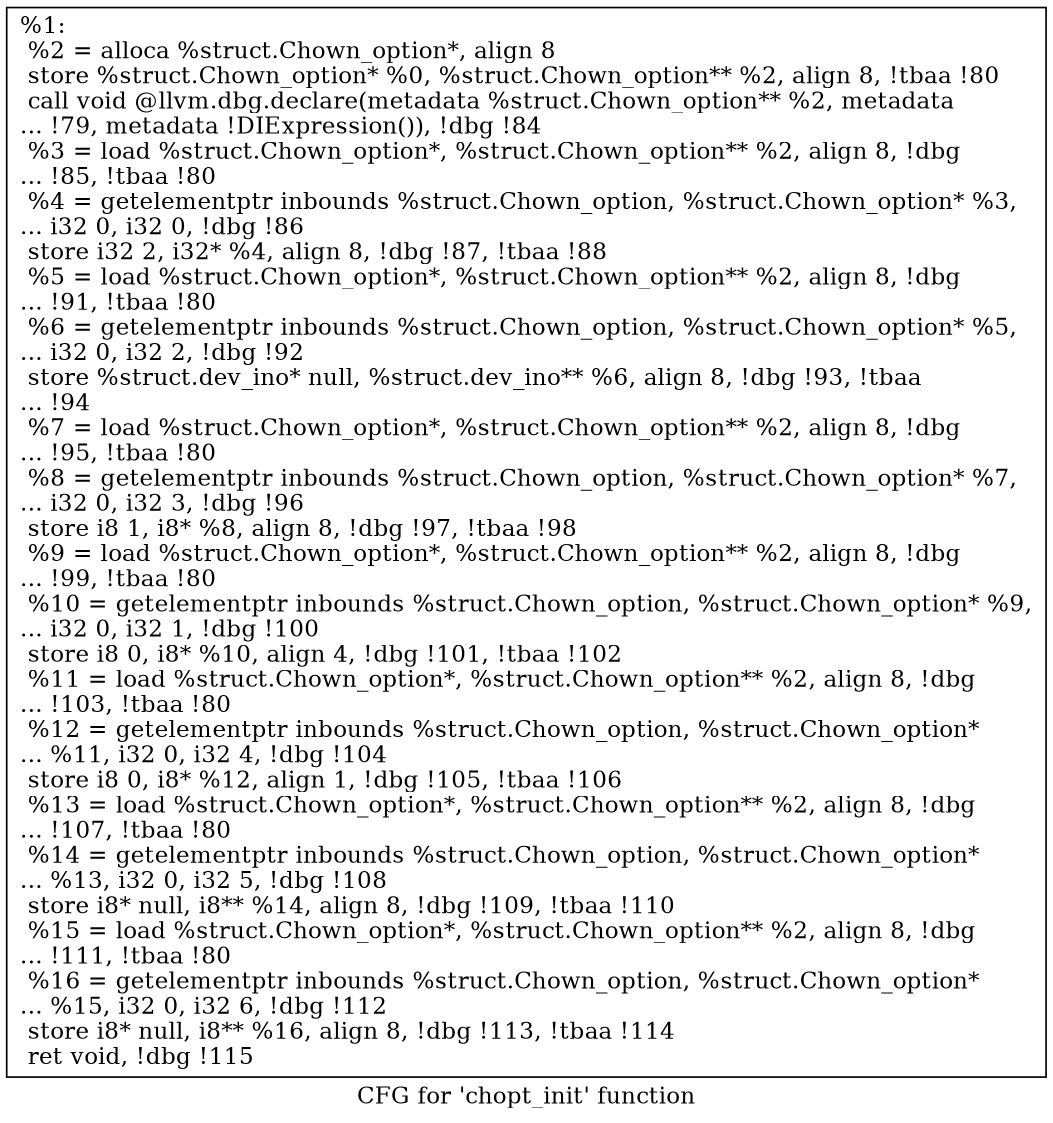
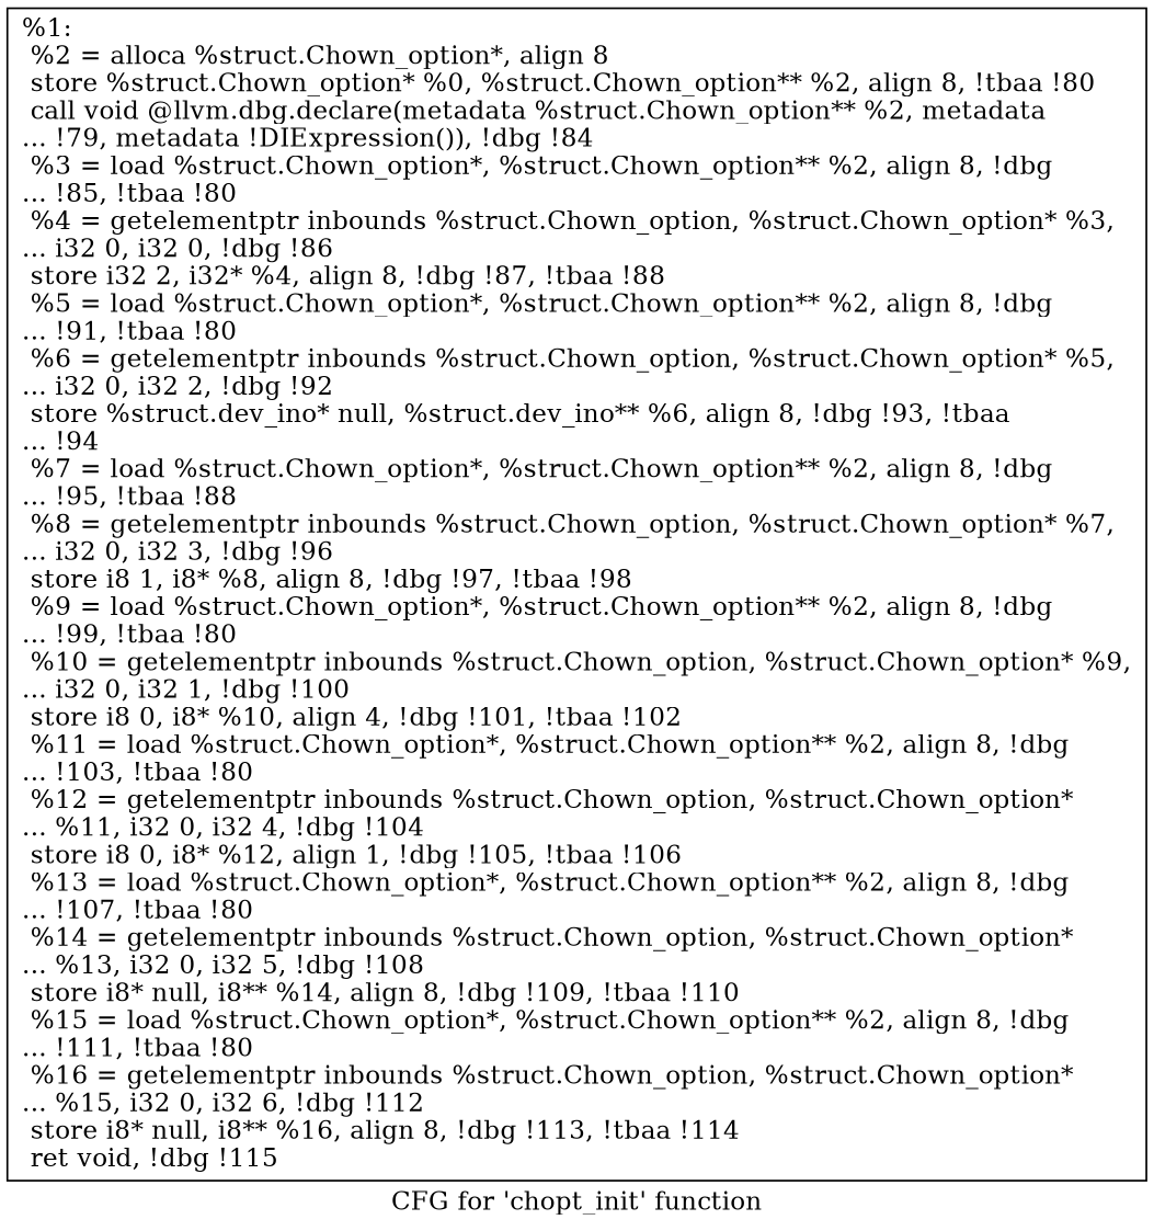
  digraph {
    label="CFG for 'chopt_init' function"
-   n1 [label="{%1:\l  %2 = alloca %struct.Chown_option*, align 8\l  store %struct.Chown_option* %0, %struct.Chown_option** %2, align 8, !tbaa !80\l  call void @llvm.dbg.declare(metadata %struct.Chown_option** %2, metadata\l... !79, metadata !DIExpression()), !dbg !84\l  %3 = load %struct.Chown_option*, %struct.Chown_option** %2, align 8, !dbg\l... !85, !tbaa !80\l  %4 = getelementptr inbounds %struct.Chown_option, %struct.Chown_option* %3,\l... i32 0, i32 0, !dbg !86\l  store i32 2, i32* %4, align 8, !dbg !87, !tbaa !88\l  %5 = load %struct.Chown_option*, %struct.Chown_option** %2, align 8, !dbg\l... !91, !tbaa !80\l  %6 = getelementptr inbounds %struct.Chown_option, %struct.Chown_option* %5,\l... i32 0, i32 2, !dbg !92\l  store %struct.dev_ino* null, %struct.dev_ino** %6, align 8, !dbg !93, !tbaa\l... !94\l  %7 = load %struct.Chown_option*, %struct.Chown_option** %2, align 8, !dbg\l... !95, !tbaa !80\l  %8 = getelementptr inbounds %struct.Chown_option, %struct.Chown_option* %7,\l... i32 0, i32 3, !dbg !96\l  store i8 1, i8* %8, align 8, !dbg !97, !tbaa !98\l  %9 = load %struct.Chown_option*, %struct.Chown_option** %2, align 8, !dbg\l... !99, !tbaa !80\l  %10 = getelementptr inbounds %struct.Chown_option, %struct.Chown_option* %9,\l... i32 0, i32 1, !dbg !100\l  store i8 0, i8* %10, align 4, !dbg !101, !tbaa !102\l  %11 = load %struct.Chown_option*, %struct.Chown_option** %2, align 8, !dbg\l... !103, !tbaa !80\l  %12 = getelementptr inbounds %struct.Chown_option, %struct.Chown_option*\l... %11, i32 0, i32 4, !dbg !104\l  store i8 0, i8* %12, align 1, !dbg !105, !tbaa !106\l  %13 = load %struct.Chown_option*, %struct.Chown_option** %2, align 8, !dbg\l... !107, !tbaa !80\l  %14 = getelementptr inbounds %struct.Chown_option, %struct.Chown_option*\l... %13, i32 0, i32 5, !dbg !108\l  store i8* null, i8** %14, align 8, !dbg !109, !tbaa !110\l  %15 = load %struct.Chown_option*, %struct.Chown_option** %2, align 8, !dbg\l... !111, !tbaa !80\l  %16 = getelementptr inbounds %struct.Chown_option, %struct.Chown_option*\l... %15, i32 0, i32 6, !dbg !112\l  store i8* null, i8** %16, align 8, !dbg !113, !tbaa !114\l  ret void, !dbg !115\l}" shape=record]
+   n1 [label="{%1:\l  %2 = alloca %struct.Chown_option*, align 8\l  store %struct.Chown_option* %0, %struct.Chown_option** %2, align 8, !tbaa !80\l  call void @llvm.dbg.declare(metadata %struct.Chown_option** %2, metadata\l... !79, metadata !DIExpression()), !dbg !84\l  %3 = load %struct.Chown_option*, %struct.Chown_option** %2, align 8, !dbg\l... !85, !tbaa !80\l  %4 = getelementptr inbounds %struct.Chown_option, %struct.Chown_option* %3,\l... i32 0, i32 0, !dbg !86\l  store i32 2, i32* %4, align 8, !dbg !87, !tbaa !88\l  %5 = load %struct.Chown_option*, %struct.Chown_option** %2, align 8, !dbg\l... !91, !tbaa !80\l  %6 = getelementptr inbounds %struct.Chown_option, %struct.Chown_option* %5,\l... i32 0, i32 2, !dbg !92\l  store %struct.dev_ino* null, %struct.dev_ino** %6, align 8, !dbg !93, !tbaa\l... !94\l  %7 = load %struct.Chown_option*, %struct.Chown_option** %2, align 8, !dbg\l... !95, !tbaa !88\l  %8 = getelementptr inbounds %struct.Chown_option, %struct.Chown_option* %7,\l... i32 0, i32 3, !dbg !96\l  store i8 1, i8* %8, align 8, !dbg !97, !tbaa !98\l  %9 = load %struct.Chown_option*, %struct.Chown_option** %2, align 8, !dbg\l... !99, !tbaa !80\l  %10 = getelementptr inbounds %struct.Chown_option, %struct.Chown_option* %9,\l... i32 0, i32 1, !dbg !100\l  store i8 0, i8* %10, align 4, !dbg !101, !tbaa !102\l  %11 = load %struct.Chown_option*, %struct.Chown_option** %2, align 8, !dbg\l... !103, !tbaa !80\l  %12 = getelementptr inbounds %struct.Chown_option, %struct.Chown_option*\l... %11, i32 0, i32 4, !dbg !104\l  store i8 0, i8* %12, align 1, !dbg !105, !tbaa !106\l  %13 = load %struct.Chown_option*, %struct.Chown_option** %2, align 8, !dbg\l... !107, !tbaa !80\l  %14 = getelementptr inbounds %struct.Chown_option, %struct.Chown_option*\l... %13, i32 0, i32 5, !dbg !108\l  store i8* null, i8** %14, align 8, !dbg !109, !tbaa !110\l  %15 = load %struct.Chown_option*, %struct.Chown_option** %2, align 8, !dbg\l... !111, !tbaa !80\l  %16 = getelementptr inbounds %struct.Chown_option, %struct.Chown_option*\l... %15, i32 0, i32 6, !dbg !112\l  store i8* null, i8** %16, align 8, !dbg !113, !tbaa !114\l  ret void, !dbg !115\l}" shape=record]
  }
